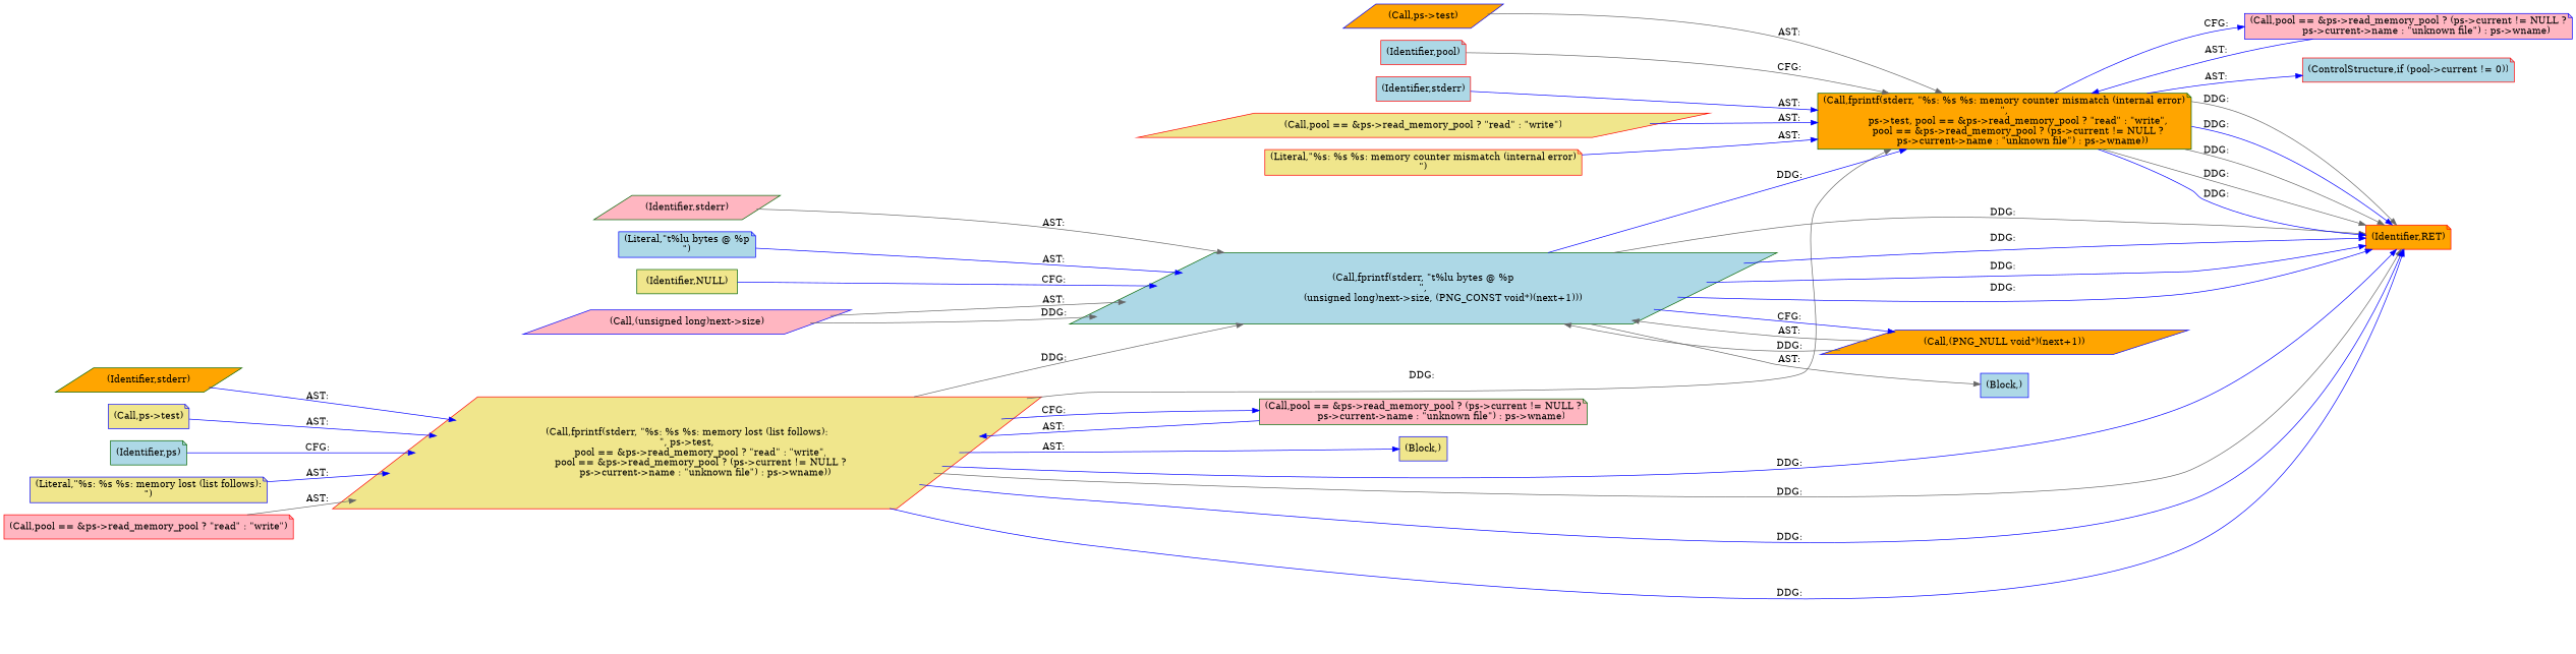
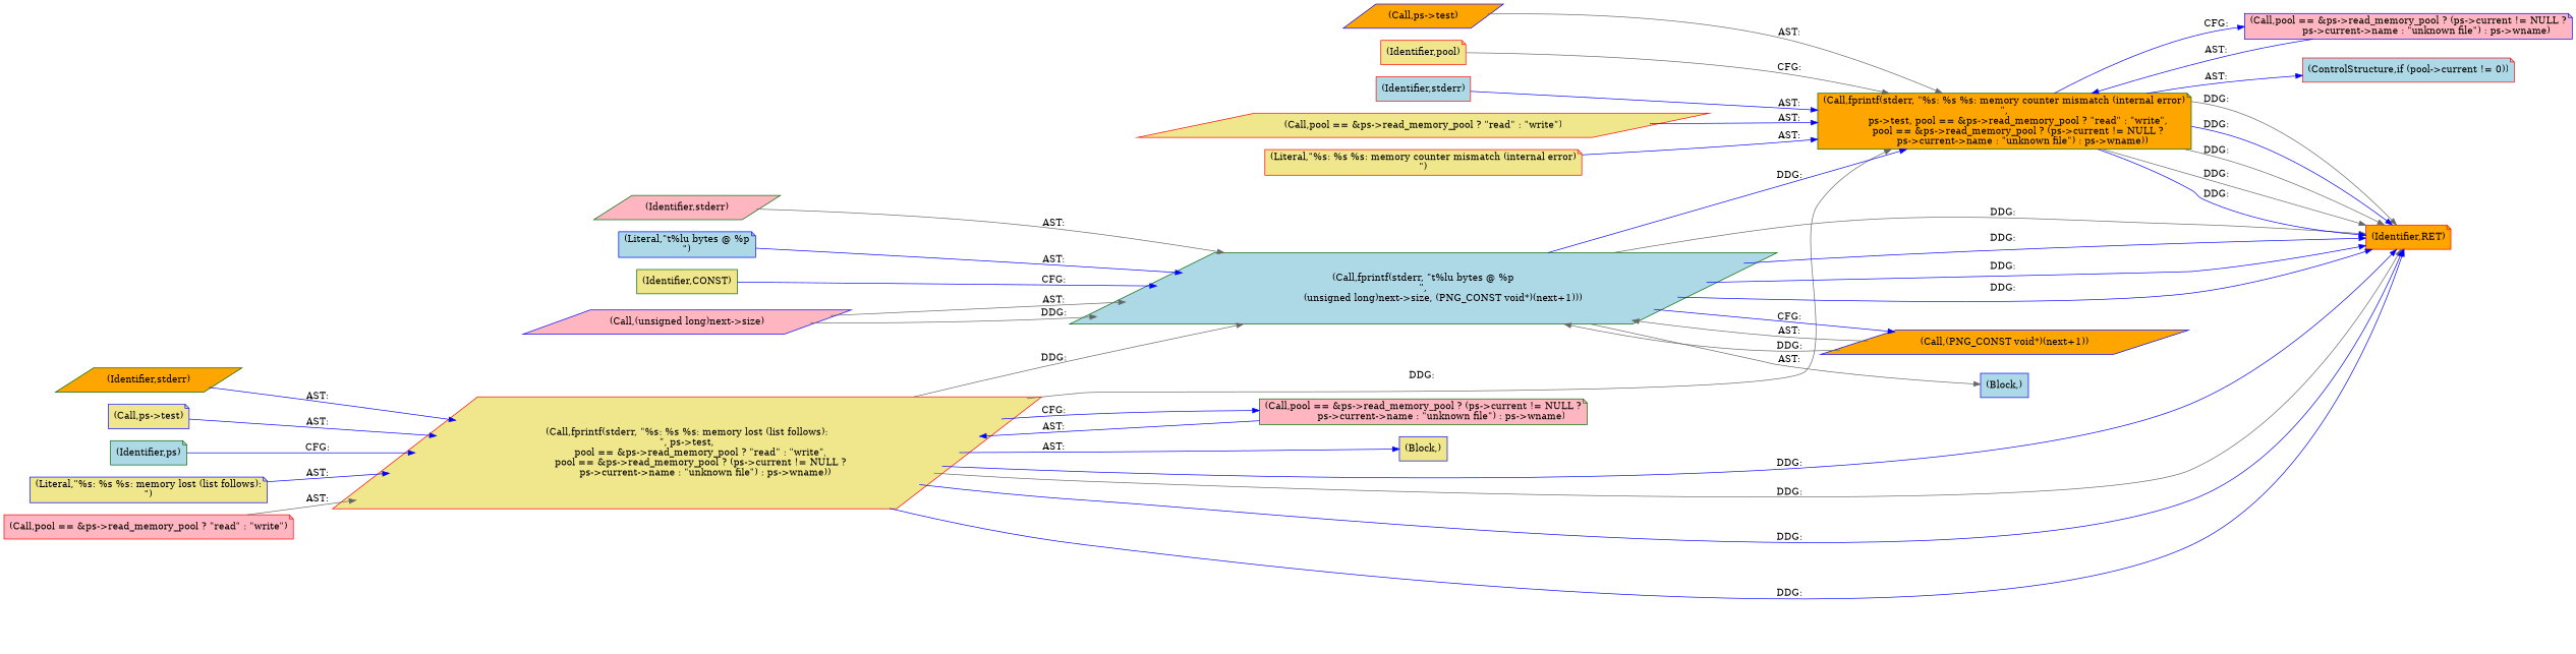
  digraph {
    rankdir=LR
    node [color=blue fillcolor=khaki shape=note style=filled]
    edge [color=blue]
    n1 [color=red label="(Call,fprintf(stderr, \"%s: %s %s: memory lost (list follows):\n\", ps->test,\n         pool == &ps->read_memory_pool ? \"read\" : \"write\",\n         pool == &ps->read_memory_pool ? (ps->current != NULL ?\n            ps->current->name : \"unknown file\") : ps->wname))" shape=parallelogram]
    n2 [color=darkgreen fillcolor=lightblue label="(Call,fprintf(stderr, \"\t%lu bytes @ %p\n\",\n             (unsigned long)next->size, (PNG_CONST void*)(next+1)))" shape=parallelogram]
    n3 [color=darkgreen fillcolor=orange label="(Call,fprintf(stderr, \"%s: %s %s: memory counter mismatch (internal error)\n\",\n         ps->test, pool == &ps->read_memory_pool ? \"read\" : \"write\",\n         pool == &ps->read_memory_pool ? (ps->current != NULL ?\n            ps->current->name : \"unknown file\") : ps->wname))"]
    n4 [color=darkgreen fillcolor=lightpink label="(Call,pool == &ps->read_memory_pool ? (ps->current != NULL ?\n            ps->current->name : \"unknown file\") : ps->wname)"]
    n5 [label="(Block,)" shape=box]
    n6 [color=red fillcolor=orange label="(Identifier,RET)"]
-   n7 [fillcolor=orange label="(Call,(PNG_NULL void*)(next+1))" shape=parallelogram]
+   n7 [fillcolor=orange label="(Call,(PNG_CONST void*)(next+1))" shape=parallelogram]
    n8 [fillcolor=lightblue label="(Block,)" shape=box]
    n9 [fillcolor=lightpink label="(Call,pool == &ps->read_memory_pool ? (ps->current != NULL ?\n            ps->current->name : \"unknown file\") : ps->wname)"]
    n10 [color=red fillcolor=lightblue label="(ControlStructure,if (pool->current != 0))"]
    n11 [color=darkgreen fillcolor=lightpink label="(Identifier,stderr)" shape=parallelogram]
    n12 [fillcolor=orange label="(Call,ps->test)" shape=parallelogram]
    n13 [fillcolor=lightblue label="(Literal,\"\t%lu bytes @ %p\n\")"]
-   n14 [color=red fillcolor=lightblue label="(Identifier,pool)"]
+   n14 [color=red label="(Identifier,pool)"]
    n15 [color=darkgreen fillcolor=orange label="(Identifier,stderr)" shape=parallelogram]
    n16 [color=red fillcolor=lightblue label="(Identifier,stderr)" shape=box]
    n17 [label="(Call,ps->test)"]
    n18 [color=darkgreen fillcolor=lightblue label="(Identifier,ps)"]
-   n19 [color=darkgreen label="(Identifier,NULL)" shape=box]
+   n19 [color=darkgreen label="(Identifier,CONST)" shape=box]
    n20 [label="(Literal,\"%s: %s %s: memory lost (list follows):\n\")"]
    n21 [color=red label="(Call,pool == &ps->read_memory_pool ? \"read\" : \"write\")" shape=parallelogram]
    n22 [color=red fillcolor=lightpink label="(Call,pool == &ps->read_memory_pool ? \"read\" : \"write\")"]
    n23 [color=red label="(Literal,\"%s: %s %s: memory counter mismatch (internal error)\n\")"]
    n24 [fillcolor=lightpink label="(Call,(unsigned long)next->size)" shape=parallelogram]
    n1 -> n2 [color=gray40 label="DDG: "]
    n1 -> n3 [color=gray40 label="DDG: "]
    n1 -> n4 [label="CFG: "]
    n1 -> n5 [label="AST: "]
    n1 -> n6 [label="DDG: "]
    n1 -> n6 [color=gray40 label="DDG: "]
    n1 -> n6 [label="DDG: "]
    n1 -> n6 [label="DDG: "]
    n2 -> n3 [label="DDG: "]
    n2 -> n6 [color=gray40 label="DDG: "]
    n2 -> n6 [label="DDG: "]
    n2 -> n6 [label="DDG: "]
    n2 -> n6 [label="DDG: "]
    n2 -> n7 [label="CFG: "]
    n2 -> n8 [color=gray40 label="AST: "]
    n3 -> n6 [color=gray40 label="DDG: "]
    n3 -> n6 [label="DDG: "]
    n3 -> n6 [color=gray40 label="DDG: "]
    n3 -> n6 [color=gray40 label="DDG: "]
    n3 -> n6 [label="DDG: "]
    n3 -> n9 [label="CFG: "]
    n3 -> n10 [label="AST: "]
    n4 -> n1 [label="AST: "]
    n7 -> n2 [color=gray40 label="AST: "]
    n7 -> n2 [color=gray40 label="DDG: "]
    n9 -> n3 [label="AST: "]
    n11 -> n2 [color=gray40 label="AST: "]
    n12 -> n3 [color=gray40 label="AST: "]
    n13 -> n2 [label="AST: "]
    n14 -> n3 [color=gray40 label="CFG: "]
    n15 -> n1 [label="AST: "]
    n16 -> n3 [label="AST: "]
    n17 -> n1 [label="AST: "]
    n18 -> n1 [label="CFG: "]
    n19 -> n2 [label="CFG: "]
    n20 -> n1 [label="AST: "]
    n21 -> n3 [label="AST: "]
    n22 -> n1 [color=gray40 label="AST: "]
    n23 -> n3 [label="AST: "]
    n24 -> n2 [color=gray40 label="AST: "]
    n24 -> n2 [color=gray40 label="DDG: "]
  }
